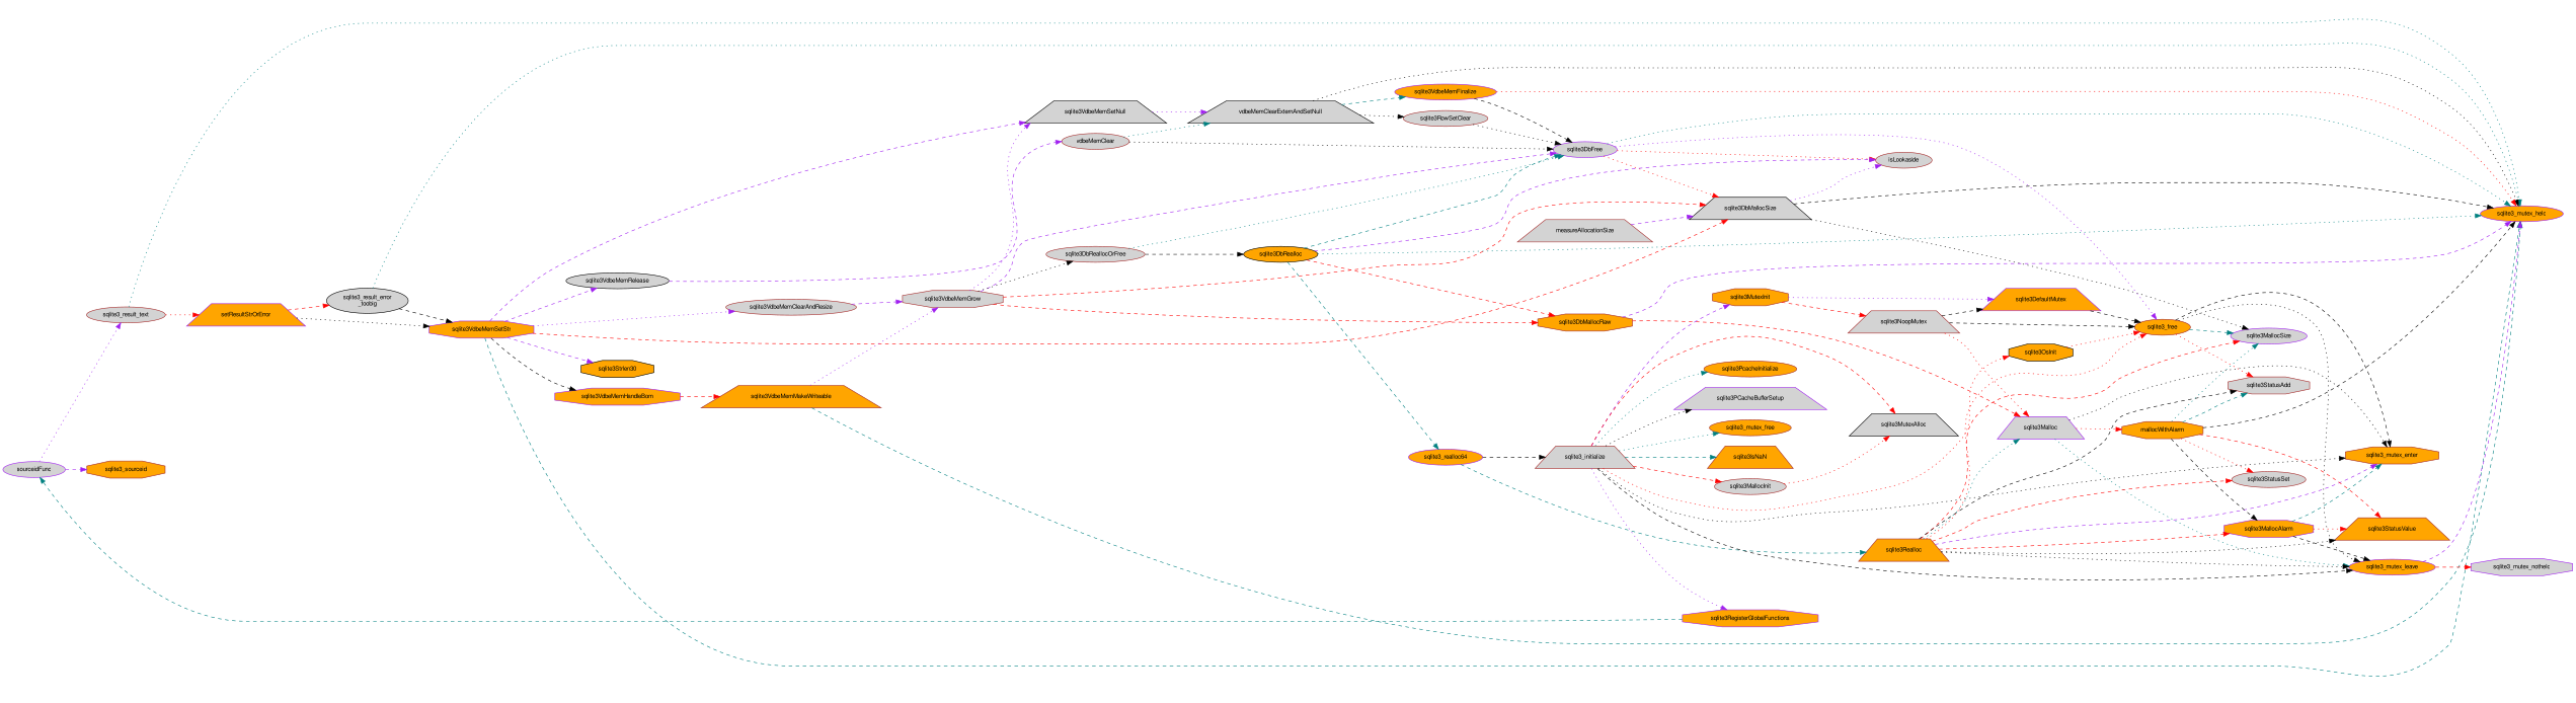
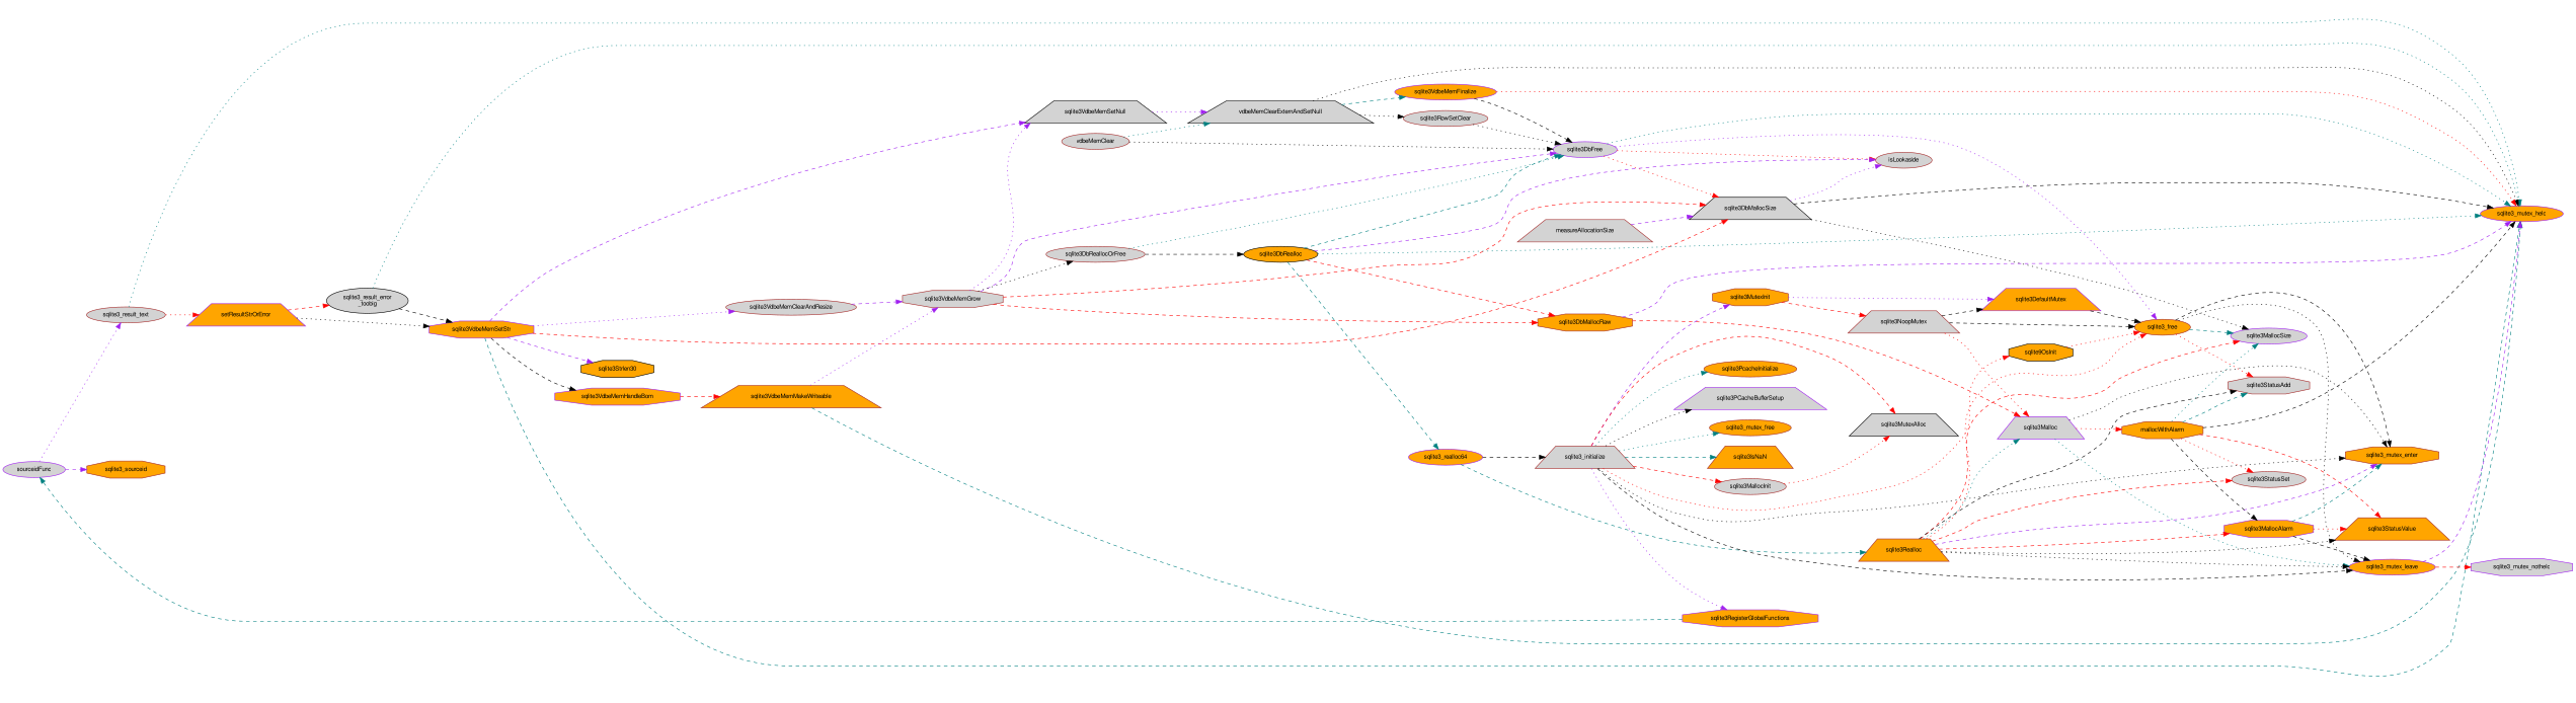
  digraph {
    rankdir=LR
    node [color=brown fillcolor=lightgrey fontname=FreeSans fontsize=10 shape=ellipse style=filled]
    edge [color=red fontname=FreeSans fontsize=10 labelfontname=FreeSans labelfontsize=10 style=dashed]
    n1 [color=purple fontcolor=black height=0.2 label=sourceidFunc width=0.4]
    n2 [height=0.2 label=sqlite3_result_text width=0.4]
    n3 [fillcolor=orange height=0.2 label=sqlite3_sourceid shape=octagon width=0.4]
    n4 [color=purple fillcolor=orange height=0.2 label=sqlite3_mutex_held width=0.4]
    n5 [color=purple fillcolor=orange height=0.2 label=setResultStrOrError shape=trapezium width=0.4]
    n6 [color=purple fillcolor=orange height=0.2 label=sqlite3VdbeMemSetStr shape=octagon width=0.4]
    n7 [color=black height=0.2 label="sqlite3_result_error\l_toobig" width=0.4]
    n8 [color=black height=0.2 label=sqlite3VdbeMemSetNull shape=trapezium width=0.4]
    n9 [color=black height=0.2 label=sqlite3DbMallocSize shape=trapezium width=0.4]
    n10 [color=black fillcolor=orange height=0.2 label=sqlite3Strlen30 shape=octagon width=0.4]
    n11 [height=0.2 label=sqlite3VdbeMemClearAndResize width=0.4]
-   n12 [color=black height=0.2 label=sqlite3VdbeMemRelease width=0.4]
    n13 [color=purple fillcolor=orange height=0.2 label=sqlite3VdbeMemHandleBom shape=octagon width=0.4]
    n14 [color=black height=0.2 label=vdbeMemClearExternAndSetNull shape=trapezium width=0.4]
    n15 [height=0.2 label=isLookaside width=0.4]
    n16 [color=purple height=0.2 label=sqlite3MallocSize width=0.4]
    n17 [height=0.2 label=sqlite3VdbeMemGrow shape=octagon width=0.4]
    n18 [height=0.2 label=vdbeMemClear width=0.4]
    n19 [fillcolor=orange height=0.2 label=sqlite3VdbeMemMakeWriteable shape=trapezium width=0.4]
    n20 [color=purple fillcolor=orange height=0.2 label=sqlite3VdbeMemFinalize width=0.4]
    n21 [height=0.2 label=sqlite3RowSetClear width=0.4]
    n22 [color=purple height=0.2 label=sqlite3DbFree width=0.4]
    n23 [fillcolor=orange height=0.2 label=sqlite3_free width=0.4]
    n24 [height=0.2 label=measureAllocationSize shape=trapezium width=0.4]
    n25 [fillcolor=orange height=0.2 label=sqlite3_mutex_enter shape=octagon width=0.4]
    n26 [height=0.2 label=sqlite3StatusAdd shape=octagon width=0.4]
    n27 [color=purple fillcolor=orange height=0.2 label=sqlite3_mutex_leave width=0.4]
    n28 [color=purple height=0.2 label=sqlite3_mutex_notheld shape=octagon width=0.4]
    n29 [height=0.2 label=sqlite3DbReallocOrFree width=0.4]
    n30 [fillcolor=orange height=0.2 label=sqlite3DbMallocRaw shape=octagon width=0.4]
    n31 [color=black fillcolor=orange height=0.2 label=sqlite3DbRealloc width=0.4]
    n32 [color=purple height=0.2 label=sqlite3Malloc shape=trapezium width=0.4]
    n33 [color=purple fillcolor=orange height=0.2 label=sqlite3_realloc64 width=0.4]
    n34 [height=0.2 label=sqlite3_initialize shape=trapezium width=0.4]
    n35 [fillcolor=orange height=0.2 label=sqlite3Realloc shape=trapezium width=0.4]
    n36 [fillcolor=orange height=0.2 label=mallocWithAlarm shape=octagon width=0.4]
    n37 [height=0.2 label=sqlite3StatusSet width=0.4]
    n38 [fillcolor=orange height=0.2 label=sqlite3StatusValue shape=trapezium width=0.4]
    n39 [color=purple fillcolor=orange height=0.2 label=sqlite3MallocAlarm shape=octagon width=0.4]
    n40 [fillcolor=orange height=0.2 label=sqlite3MutexInit shape=octagon width=0.4]
    n41 [color=black height=0.2 label=sqlite3MutexAlloc shape=trapezium width=0.4]
    n42 [height=0.2 label=sqlite3MallocInit width=0.4]
    n43 [color=purple fillcolor=orange height=0.2 label=sqlite3RegisterGlobalFunctions shape=octagon width=0.4]
    n44 [fillcolor=orange height=0.2 label=sqlite3PcacheInitialize width=0.4]
-   n45 [color=black fillcolor=orange height=0.2 label=sqlite3OsInit shape=octagon width=0.4]
+   n45 [color=black fillcolor=orange height=0.2 label=sqlite9OsInit shape=octagon width=0.4]
    n46 [color=purple height=0.2 label=sqlite3PCacheBufferSetup shape=trapezium width=0.4]
    n47 [fillcolor=orange height=0.2 label=sqlite3_mutex_free width=0.4]
    n48 [fillcolor=orange height=0.2 label=sqlite3IsNaN shape=trapezium width=0.4]
    n49 [color=purple fillcolor=orange height=0.2 label=sqlite3DefaultMutex shape=trapezium width=0.4]
    n50 [height=0.2 label=sqlite3NoopMutex shape=trapezium width=0.4]
    n1 -> n2 [color=purple style=dotted]
    n1 -> n3 [color=purple]
    n2 -> n4 [color=teal style=dotted]
    n2 -> n5 [style=dotted]
    n5 -> n6 [color=black style=dotted]
    n5 -> n7
    n6 -> n4 [color=teal]
    n6 -> n8 [color=purple]
    n6 -> n9
    n6 -> n10 [color=purple]
    n6 -> n11 [color=purple style=dotted]
-   n6 -> n12 [color=purple]
    n6 -> n13 [color=black]
    n7 -> n4 [color=teal style=dotted]
    n7 -> n6 [color=black]
    n8 -> n14 [color=purple style=dotted]
    n9 -> n4 [color=black]
    n9 -> n15 [color=purple style=dotted]
    n9 -> n16 [color=black style=dotted]
    n11 -> n17 [color=purple]
-   n12 -> n18 [color=purple]
    n13 -> n19
    n14 -> n4 [color=black style=dotted]
    n14 -> n20 [color=teal]
    n14 -> n21 [color=black style=dotted]
    n17 -> n8 [color=purple style=dotted]
    n17 -> n9
    n17 -> n22 [color=purple]
    n17 -> n29 [color=black style=dotted]
    n17 -> n30
    n18 -> n14 [color=teal style=dotted]
    n18 -> n22 [color=black style=dotted]
    n19 -> n4 [color=teal]
    n19 -> n17 [color=purple style=dotted]
    n20 -> n4 [style=dotted]
    n20 -> n22 [color=black]
    n21 -> n22 [color=black style=dotted]
    n22 -> n4 [color=teal style=dotted]
    n22 -> n9 [style=dotted]
    n22 -> n15 [style=dotted]
    n22 -> n23 [color=purple style=dotted]
    n23 -> n16 [color=teal]
    n23 -> n25 [color=black]
    n23 -> n26 [style=dotted]
    n23 -> n27 [color=black style=dotted]
    n24 -> n9 [color=purple]
    n27 -> n4 [color=purple]
    n27 -> n28
    n29 -> n22 [color=teal style=dotted]
    n29 -> n31 [color=black]
    n30 -> n4 [color=purple]
    n30 -> n32
    n31 -> n4 [color=teal style=dotted]
    n31 -> n15 [color=purple]
    n31 -> n22 [color=teal]
    n31 -> n30
    n31 -> n33 [color=teal]
    n32 -> n25 [color=black style=dotted]
    n32 -> n27 [color=teal style=dotted]
    n32 -> n36 [style=dotted]
    n33 -> n34 [color=black]
    n33 -> n35 [color=teal]
    n34 -> n25 [color=black style=dotted]
    n34 -> n27 [color=black]
    n34 -> n40 [color=purple]
    n34 -> n41
    n34 -> n42
    n34 -> n43 [color=purple style=dotted]
    n34 -> n44 [color=teal style=dotted]
    n34 -> n45 [style=dotted]
    n34 -> n46 [color=black style=dotted]
    n34 -> n47 [color=teal style=dotted]
    n34 -> n48 [color=teal]
    n35 -> n16
    n35 -> n23 [style=dotted]
    n35 -> n25 [color=purple]
    n35 -> n26 [color=black]
    n35 -> n27 [color=black style=dotted]
    n35 -> n32 [color=teal style=dotted]
    n35 -> n37
    n35 -> n38 [color=black style=dotted]
    n35 -> n39
    n36 -> n4 [color=black]
    n36 -> n16 [color=teal style=dotted]
    n36 -> n26 [color=teal]
    n36 -> n37 [style=dotted]
    n36 -> n38
    n36 -> n39 [color=black]
    n39 -> n25 [color=teal]
    n39 -> n27 [color=black]
    n39 -> n38 [style=dotted]
    n40 -> n49 [color=purple style=dotted]
    n40 -> n50
    n42 -> n41 [style=dotted]
    n43 -> n1 [color=teal]
    n45 -> n23 [style=dotted]
    n49 -> n23 [color=black]
    n50 -> n23 [color=black]
    n50 -> n32 [style=dotted]
    n50 -> n49 [color=black]
  }
